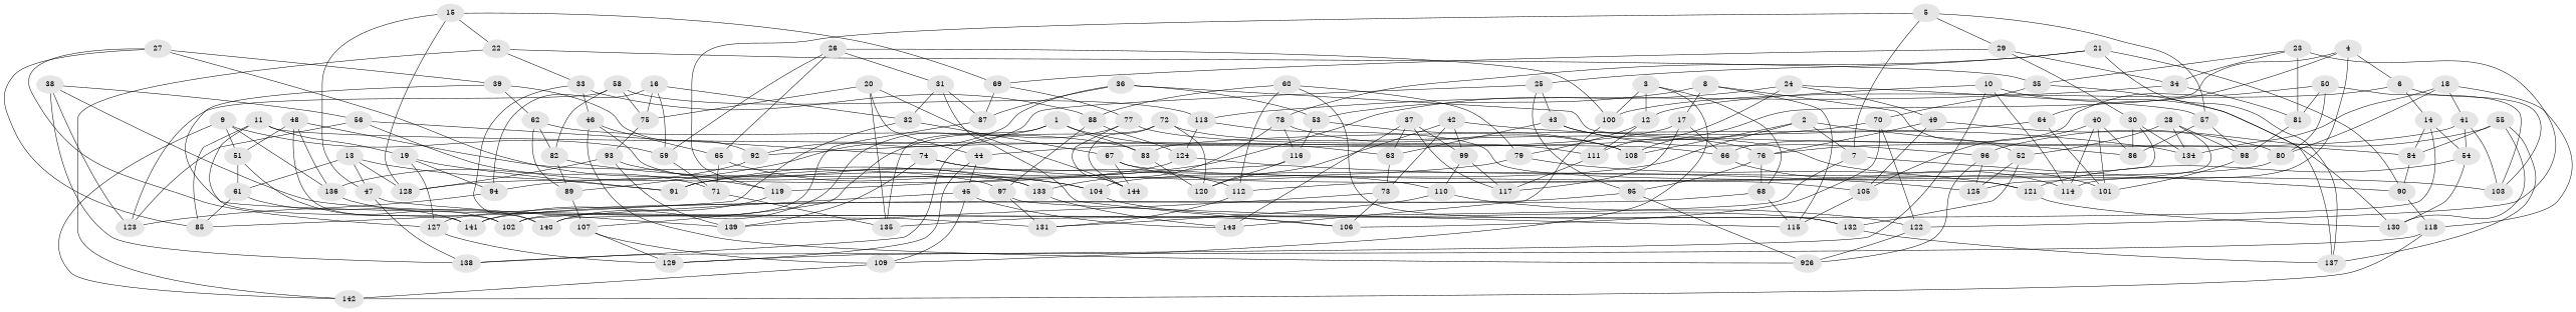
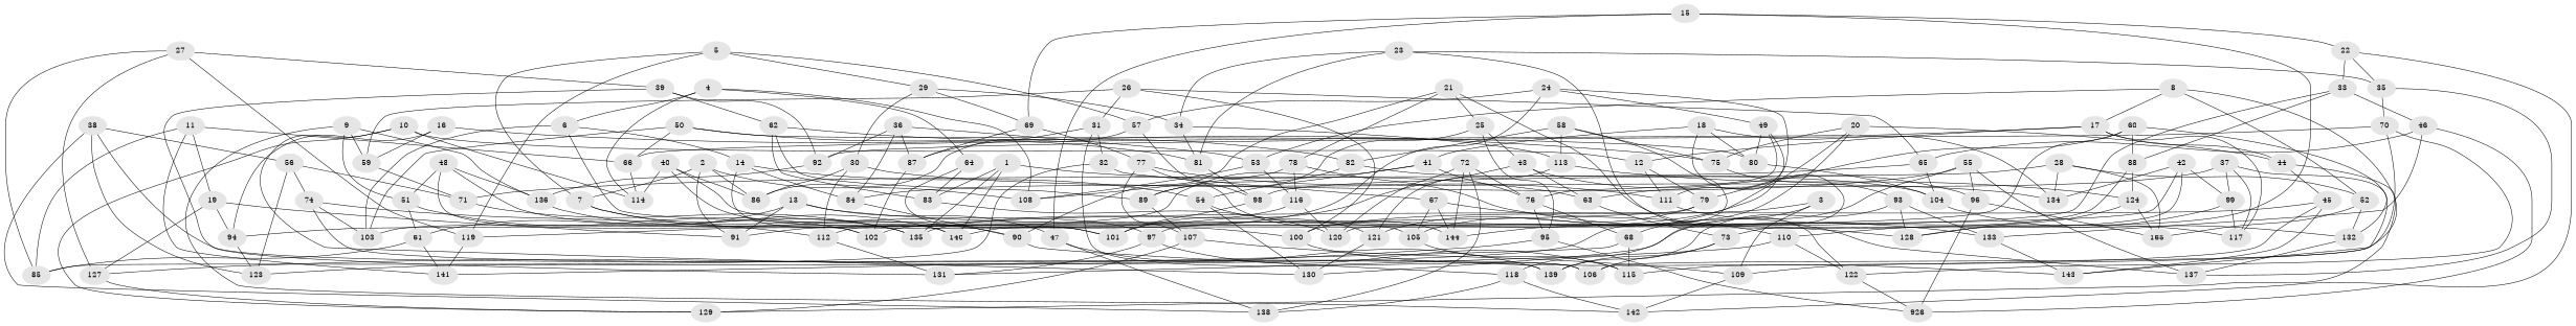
  graph {
    node [color=gray90 style=filled]
    1
    63
    83
    135
    140
    73
    120
    2
    7
    86
    91
    108
    90
    3
    12
    68
    100
    109
    79
    111
    115
    141
    143
    142
    4
    6
    64
    114
    14
    103
    101
    5
    29
    57
    119
    69
    34
    30
    98
    54
    84
    118
    8
    17
    52
    53
    66
    44
    117
-   125
+   125 [label=165]
    132
    116
    9
    51
    59
    136
    61
    102
    71
    10
    129
    130
    11
    19
    85
    94
    127
    121
    13
    47
    128
    138
    139
    15
    22
    33
    35
    87
    77
    16
    32
    75
    67
    93
    123
    45
    18
    41
    80
    134
    76
    104
    20
    144
    21
    25
    78
    137
    43
    89
    95
    133
    46
    88
    70
    23
    81
    122
    113
    n110 [label=926]
    24
    49
    105
    96
    107
    26
    31
    65
    106
    27
    39
    92
    62
    131
    28
    112
    110
    97
    124
    36
    37
    99
    38
    56
    74
    82
    40
    42
    48
    50
    55
    58
    60
    72
    1 -- 63
    1 -- 83
    1 -- 135
    1 -- 140
    63 -- 73
    83 -- 120
    73 -- 139
    73 -- 106
    2 -- 7
    2 -- 86
    2 -- 91
    2 -- 108
    7 -- 135
    7 -- 90
    90 -- 118
-   3 -- 12
+   17 -- 12
    3 -- 68
    3 -- 100
    3 -- 109
    12 -- 79
    12 -- 111
    68 -- 115
    68 -- 141
    100 -- 143
    109 -- 142
    79 -- 94
    79 -- 121
    111 -- 117
    4 -- 108
    4 -- 6
    4 -- 64
    4 -- 114
    6 -- 100
    6 -- 14
    6 -- 103
    64 -- 83
    64 -- 101
    14 -- 140
    14 -- 54
    14 -- 84
    5 -- 7
    5 -- 29
    5 -- 57
    5 -- 119
    29 -- 69
    29 -- 34
    29 -- 30
    57 -- 86
    57 -- 98
    119 -- 141
    69 -- 87
    69 -- 77
    34 -- 81
    34 -- 113
    30 -- 86
    30 -- 134
    30 -- 112
    98 -- 101
    54 -- 130
    54 -- 121
    84 -- 90
    118 -- 142
    118 -- 138
    8 -- 115
    8 -- 17
    8 -- 52
    8 -- 53
    17 -- 66
    17 -- 44
    17 -- 117
    52 -- 125
    52 -- 132
    53 -- 108
    53 -- 116
    66 -- 114
    44 -- 129
    44 -- 45
    132 -- 137
    116 -- 120
    116 -- 119
    9 -- 142
    9 -- 51
    9 -- 59
    9 -- 136
    51 -- 61
    51 -- 102
    59 -- 71
    136 -- 140
    61 -- 141
    61 -- 85
    71 -- 135
    10 -- 12
    10 -- 114
    10 -- 129
    10 -- 130
    11 -- 141
    11 -- 66
    11 -- 19
    11 -- 85
    19 -- 91
    19 -- 94
    19 -- 127
    94 -- 123
    127 -- 129
    121 -- 130
    13 -- 91
    13 -- 61
    13 -- 47
    13 -- 128
    47 -- 138
    47 -- 139
    15 -- 69
    15 -- 47
    15 -- 128
    15 -- 22
    22 -- 142
    22 -- 33
    22 -- 35
    33 -- 140
    33 -- 46
    33 -- 88
    35 -- 137
    35 -- 70
    87 -- 102
    77 -- 111
    77 -- 144
    77 -- 107
    16 -- 59
    16 -- 94
-   16 -- 32
    16 -- 75
    32 -- 85
    32 -- 67
    75 -- 93
    67 -- 144
    67 -- 105
    67 -- 110
    93 -- 128
    93 -- 139
    93 -- 133
    45 -- 109
    45 -- 143
    45 -- 102
    18 -- 118
    18 -- 41
    18 -- 80
    18 -- 134
    41 -- 103
    41 -- 54
    41 -- 76
    80 -- 104
    76 -- 68
    76 -- 95
    104 -- 132
    20 -- 135
    20 -- 44
    20 -- 75
    20 -- 144
    21 -- 90
    21 -- 25
    21 -- 78
    21 -- 137
    25 -- 43
    25 -- 89
    25 -- 95
    78 -- 108
    78 -- 116
    78 -- 133
    43 -- 63
    43 -- 101
    43 -- 96
    89 -- 107
    95 -- 127
    95 -- n110
    133 -- 143
    46 -- 133
    46 -- n110
    46 -- 65
    88 -- 97
    88 -- 124
    70 -- 122
    70 -- 106
    70 -- 92
    23 -- 34
    23 -- 35
    23 -- 81
    23 -- 122
    81 -- 98
    122 -- n110
    113 -- 121
    113 -- 124
    24 -- 91
    24 -- 111
    24 -- 57
    24 -- 49
    49 -- 80
    49 -- 76
    49 -- 105
    105 -- 115
    96 -- 125
    96 -- n110
    107 -- 109
    107 -- 129
    26 -- 100
    26 -- 59
    26 -- 31
    26 -- 65
    31 -- 87
    31 -- 32
    31 -- 106
    65 -- 71
    65 -- 104
    27 -- 119
    27 -- 85
    27 -- 127
    27 -- 39
    39 -- 92
    39 -- 62
    39 -- 131
    92 -- 136
    62 -- 83
    62 -- 89
    62 -- 82
    28 -- 98
    28 -- 52
    28 -- 125
    28 -- 134
    112 -- 131
    110 -- 122
    110 -- 131
    97 -- 115
    97 -- 131
    124 -- 125
    124 -- 128
    36 -- 84
    36 -- 53
    36 -- 87
    36 -- 92
    37 -- 63
    37 -- 143
    37 -- 117
    37 -- 99
    99 -- 117
    99 -- 110
    38 -- 138
    38 -- 123
    38 -- 106
    38 -- 56
    56 -- 71
    56 -- 123
    56 -- 74
    74 -- 103
    74 -- 139
    74 -- 112
    82 -- 104
    82 -- 89
    40 -- 86
    40 -- 114
    40 -- 101
    40 -- 105
    42 -- 73
    42 -- 120
    42 -- 134
    42 -- 99
    48 -- 51
    48 -- 136
    48 -- 102
    48 -- 97
    50 -- 103
    50 -- 66
    50 -- 80
    50 -- 81
    55 -- 84
    55 -- 130
    55 -- 137
    55 -- 96
    58 -- 75
    58 -- 123
    58 -- 113
    58 -- 82
    60 -- 79
    60 -- 132
    60 -- 88
    60 -- 112
    72 -- 120
    72 -- 138
    72 -- 76
    72 -- 144
  }
